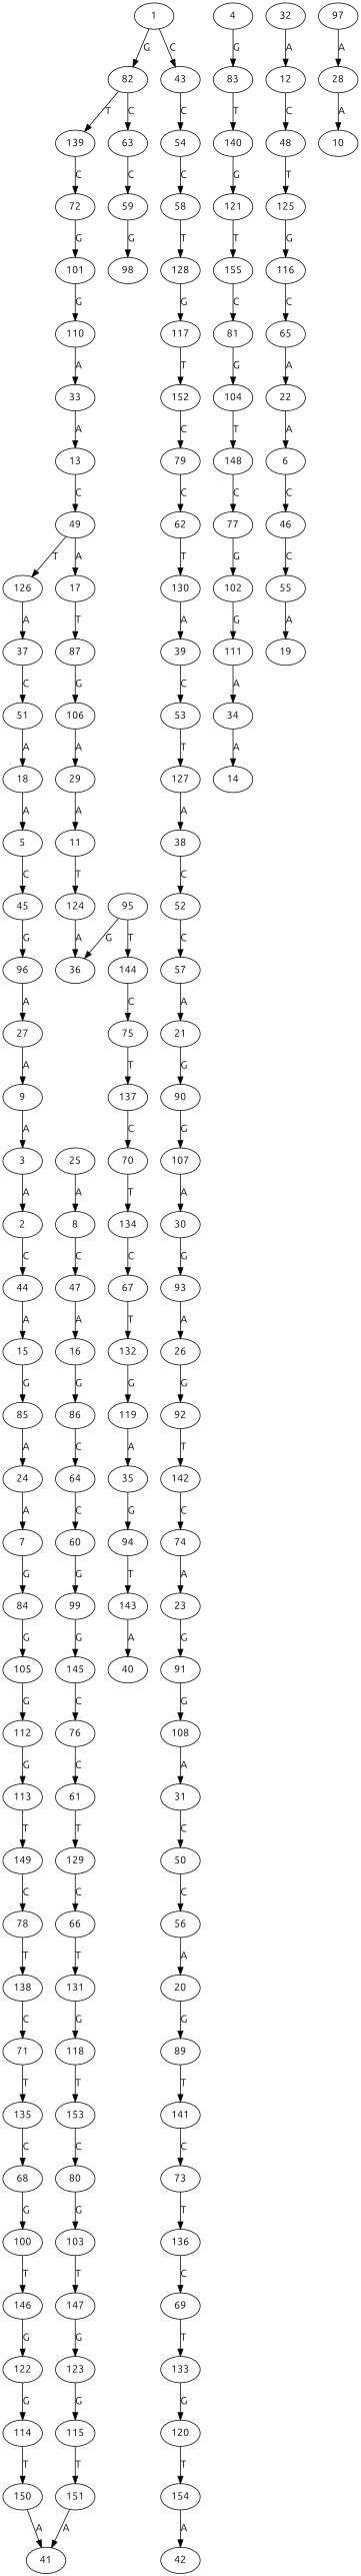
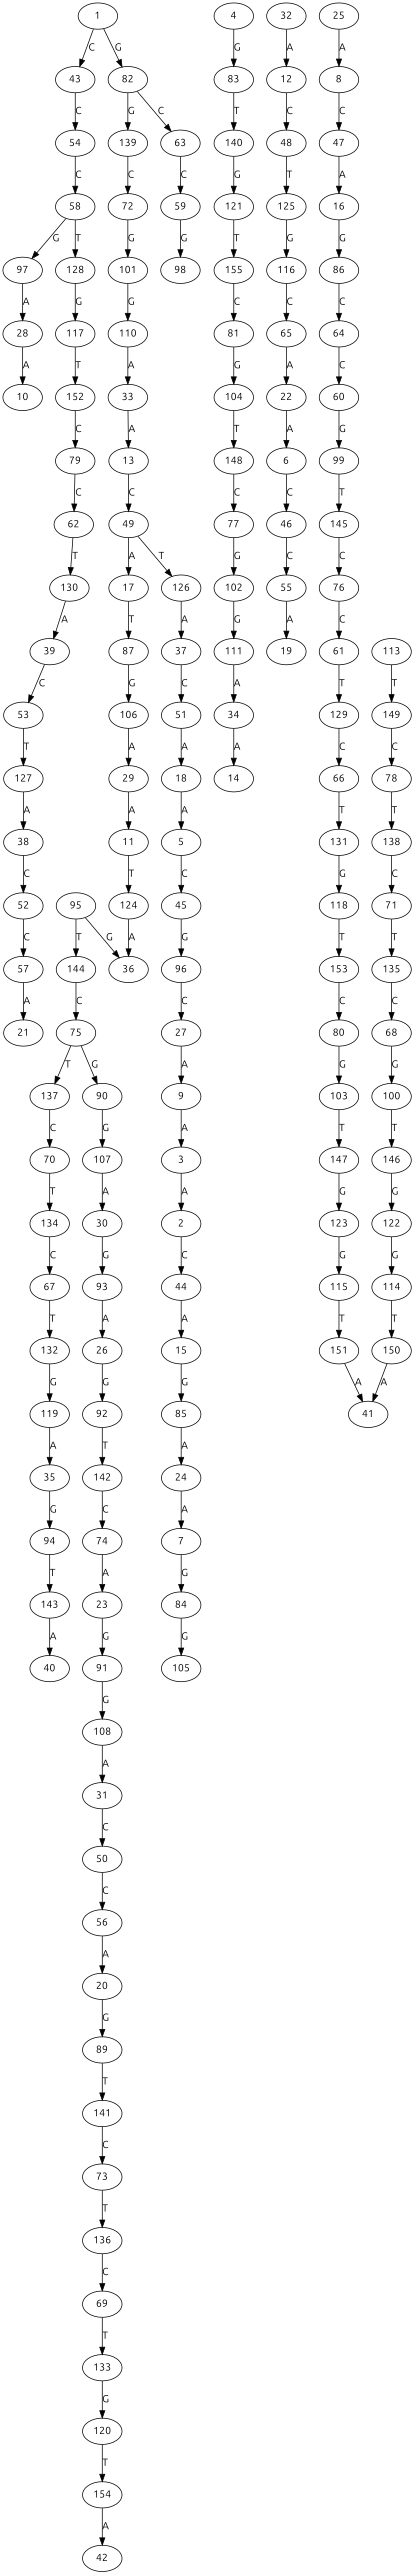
  strict digraph {
    fontname=Ubuntu
    node [fontname=Ubuntu]
    edge [fontname=Ubuntu]
    3
    2
    44
    15
    9
    4
    83
    140
    18
    5
    45
    96
    22
    6
    46
    55
    24
    7
    84
    105
    25
    8
    47
    16
    27
    28
    10
    29
    11
    124
    36
    32
    12
    48
    125
    33
    13
    49
    17
    126
    34
    14
    85
    86
    64
    87
    37
    106
    51
    19
    56
    20
    89
    141
    57
    21
    90
    107
    65
    74
    23
    91
    108
    93
    26
    92
    142
    97
    30
    31
    50
    110
    111
    119
    35
    94
    143
    95
    144
    127
    38
    52
    130
    39
    53
    40
    150
    41
    151
    154
    42
    1
    43
    82
    54
    63
    139
    58
    116
    128
    117
    59
    98
    60
    99
    145
    76
    61
    129
    66
    79
    62
    72
    131
    118
    134
    67
    132
    135
    68
    100
    146
    136
    69
    133
    120
    137
    70
    138
    71
    101
    73
    75
    148
    77
    102
    149
    78
    152
    153
    80
    103
    147
    155
    81
    104
    121
-   112
    122
    123
    113
    114
    115
    3 -> 2 [label=A]
    2 -> 44 [label=C]
    44 -> 15 [label=A]
    15 -> 85 [label=G]
    9 -> 3 [label=A]
    4 -> 83 [label=G]
    83 -> 140 [label=T]
    140 -> 121 [label=G]
    18 -> 5 [label=A]
    5 -> 45 [label=C]
    45 -> 96 [label=G]
-   96 -> 27 [label=A]
+   96 -> 27 [label=C]
    22 -> 6 [label=A]
    6 -> 46 [label=C]
    46 -> 55 [label=C]
    55 -> 19 [label=A]
    24 -> 7 [label=A]
    7 -> 84 [label=G]
    84 -> 105 [label=G]
-   105 -> 112 [label=G]
    25 -> 8 [label=A]
    8 -> 47 [label=C]
    47 -> 16 [label=A]
    16 -> 86 [label=G]
    27 -> 9 [label=A]
    28 -> 10 [label=A]
    29 -> 11 [label=A]
    11 -> 124 [label=T]
    124 -> 36 [label=A]
    32 -> 12 [label=A]
    12 -> 48 [label=C]
    48 -> 125 [label=T]
    125 -> 116 [label=G]
    33 -> 13 [label=A]
    13 -> 49 [label=C]
    49 -> 17 [label=A]
    49 -> 126 [label=T]
    17 -> 87 [label=T]
    126 -> 37 [label=A]
    34 -> 14 [label=A]
    85 -> 24 [label=A]
    86 -> 64 [label=C]
    64 -> 60 [label=C]
    87 -> 106 [label=G]
    37 -> 51 [label=C]
    106 -> 29 [label=A]
    51 -> 18 [label=A]
    56 -> 20 [label=A]
    20 -> 89 [label=G]
    89 -> 141 [label=T]
    141 -> 73 [label=C]
    57 -> 21 [label=A]
-   21 -> 90 [label=G]
+   75 -> 90 [label=G]
    90 -> 107 [label=G]
    107 -> 30 [label=A]
    65 -> 22 [label=A]
    74 -> 23 [label=A]
    23 -> 91 [label=G]
    91 -> 108 [label=G]
    108 -> 31 [label=A]
    93 -> 26 [label=A]
    26 -> 92 [label=G]
    92 -> 142 [label=T]
    142 -> 74 [label=C]
    97 -> 28 [label=A]
    30 -> 93 [label=G]
    31 -> 50 [label=C]
    50 -> 56 [label=C]
    110 -> 33 [label=A]
    111 -> 34 [label=A]
    119 -> 35 [label=A]
    35 -> 94 [label=G]
    94 -> 143 [label=T]
    143 -> 40 [label=A]
    95 -> 36 [label=G]
    95 -> 144 [label=T]
    144 -> 75 [label=C]
    127 -> 38 [label=A]
    38 -> 52 [label=C]
    52 -> 57 [label=C]
    130 -> 39 [label=A]
    39 -> 53 [label=C]
    53 -> 127 [label=T]
    150 -> 41 [label=A]
    151 -> 41 [label=A]
    154 -> 42 [label=A]
    1 -> 43 [label=C]
    1 -> 82 [label=G]
    43 -> 54 [label=C]
    82 -> 63 [label=C]
-   82 -> 139 [label=T]
+   82 -> 139 [label=G]
    54 -> 58 [label=C]
    63 -> 59 [label=C]
    139 -> 72 [label=C]
+   58 -> 97 [label=G]
    58 -> 128 [label=T]
    116 -> 65 [label=C]
    128 -> 117 [label=G]
    117 -> 152 [label=T]
    59 -> 98 [label=G]
    60 -> 99 [label=G]
-   99 -> 145 [label=G]
+   99 -> 145 [label=T]
    145 -> 76 [label=C]
    76 -> 61 [label=C]
    61 -> 129 [label=T]
    129 -> 66 [label=C]
    66 -> 131 [label=T]
    79 -> 62 [label=C]
    62 -> 130 [label=T]
    72 -> 101 [label=G]
    131 -> 118 [label=G]
    118 -> 153 [label=T]
    134 -> 67 [label=C]
    67 -> 132 [label=T]
    132 -> 119 [label=G]
    135 -> 68 [label=C]
    68 -> 100 [label=G]
    100 -> 146 [label=T]
    146 -> 122 [label=G]
    136 -> 69 [label=C]
    69 -> 133 [label=T]
    133 -> 120 [label=G]
    120 -> 154 [label=T]
    137 -> 70 [label=C]
    70 -> 134 [label=T]
    138 -> 71 [label=C]
    71 -> 135 [label=T]
    101 -> 110 [label=G]
    73 -> 136 [label=T]
    75 -> 137 [label=T]
    148 -> 77 [label=C]
    77 -> 102 [label=G]
    102 -> 111 [label=G]
    149 -> 78 [label=C]
    78 -> 138 [label=T]
    152 -> 79 [label=C]
    153 -> 80 [label=C]
    80 -> 103 [label=G]
    103 -> 147 [label=T]
    147 -> 123 [label=G]
    155 -> 81 [label=C]
    81 -> 104 [label=G]
    104 -> 148 [label=T]
    121 -> 155 [label=T]
-   112 -> 113 [label=G]
    122 -> 114 [label=G]
    123 -> 115 [label=G]
    113 -> 149 [label=T]
    114 -> 150 [label=T]
    115 -> 151 [label=T]
  }
